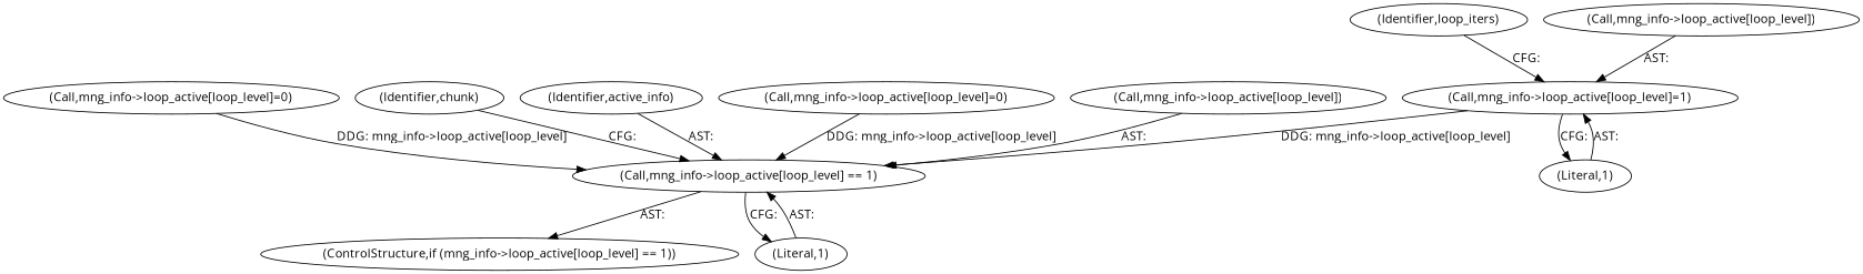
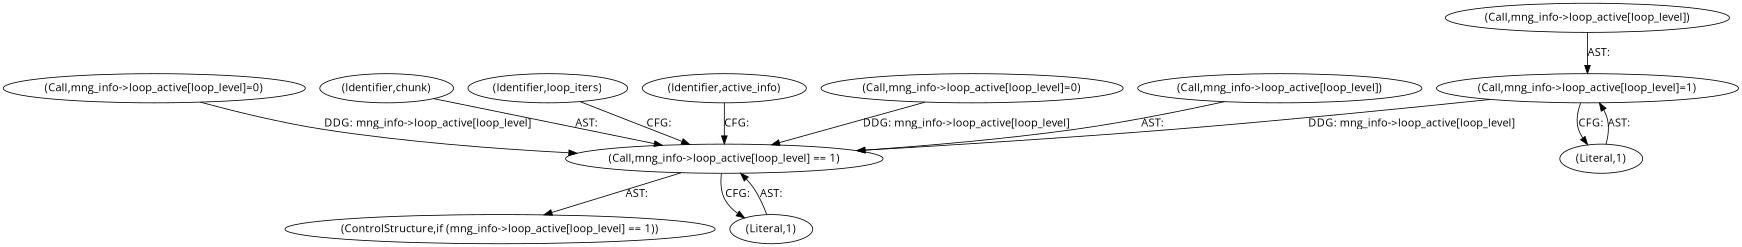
  digraph {
    fontname="Open Sans"
    node [fontname="Open Sans"]
    edge [fontname="Open Sans"]
    n1 [label="(Call,mng_info->loop_active[loop_level]=1)"]
    n2 [label="(Call,mng_info->loop_active[loop_level] == 1)"]
    n3 [label="(Literal,1)"]
    n4 [label="(ControlStructure,if (mng_info->loop_active[loop_level] == 1))"]
    n5 [label="(Literal,1)"]
    n6 [label="(Call,mng_info->loop_active[loop_level]=0)"]
    n7 [label="(Identifier,chunk)"]
    n8 [label="(Identifier,loop_iters)"]
    n9 [label="(Identifier,active_info)"]
    n10 [label="(Call,mng_info->loop_active[loop_level]=0)"]
    n11 [label="(Call,mng_info->loop_active[loop_level])"]
    n12 [label="(Call,mng_info->loop_active[loop_level])"]
    n1 -> n2 [label="DDG: mng_info->loop_active[loop_level]"]
    n1 -> n3 [label="CFG: "]
    n2 -> n4 [label="AST: "]
    n2 -> n5 [label="CFG: "]
    n3 -> n1 [label="AST: "]
    n5 -> n2 [label="AST: "]
    n6 -> n2 [label="DDG: mng_info->loop_active[loop_level]"]
-   n7 -> n2 [label="CFG: "]
-   n8 -> n1 [label="CFG: "]
-   n9 -> n2 [label="AST: "]
+   n7 -> n2 [label="AST: "]
+   n8 -> n2 [label="CFG: "]
+   n9 -> n2 [label="CFG: "]
    n10 -> n2 [label="DDG: mng_info->loop_active[loop_level]"]
    n11 -> n2 [label="AST: "]
    n12 -> n1 [label="AST: "]
  }
